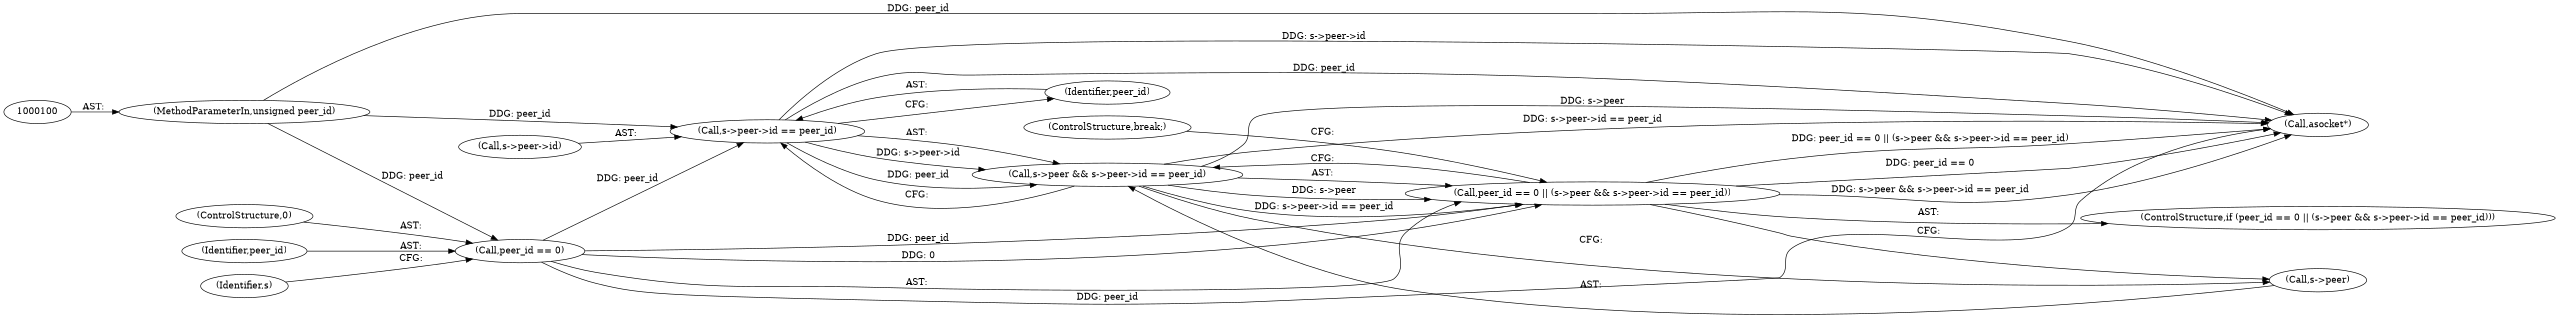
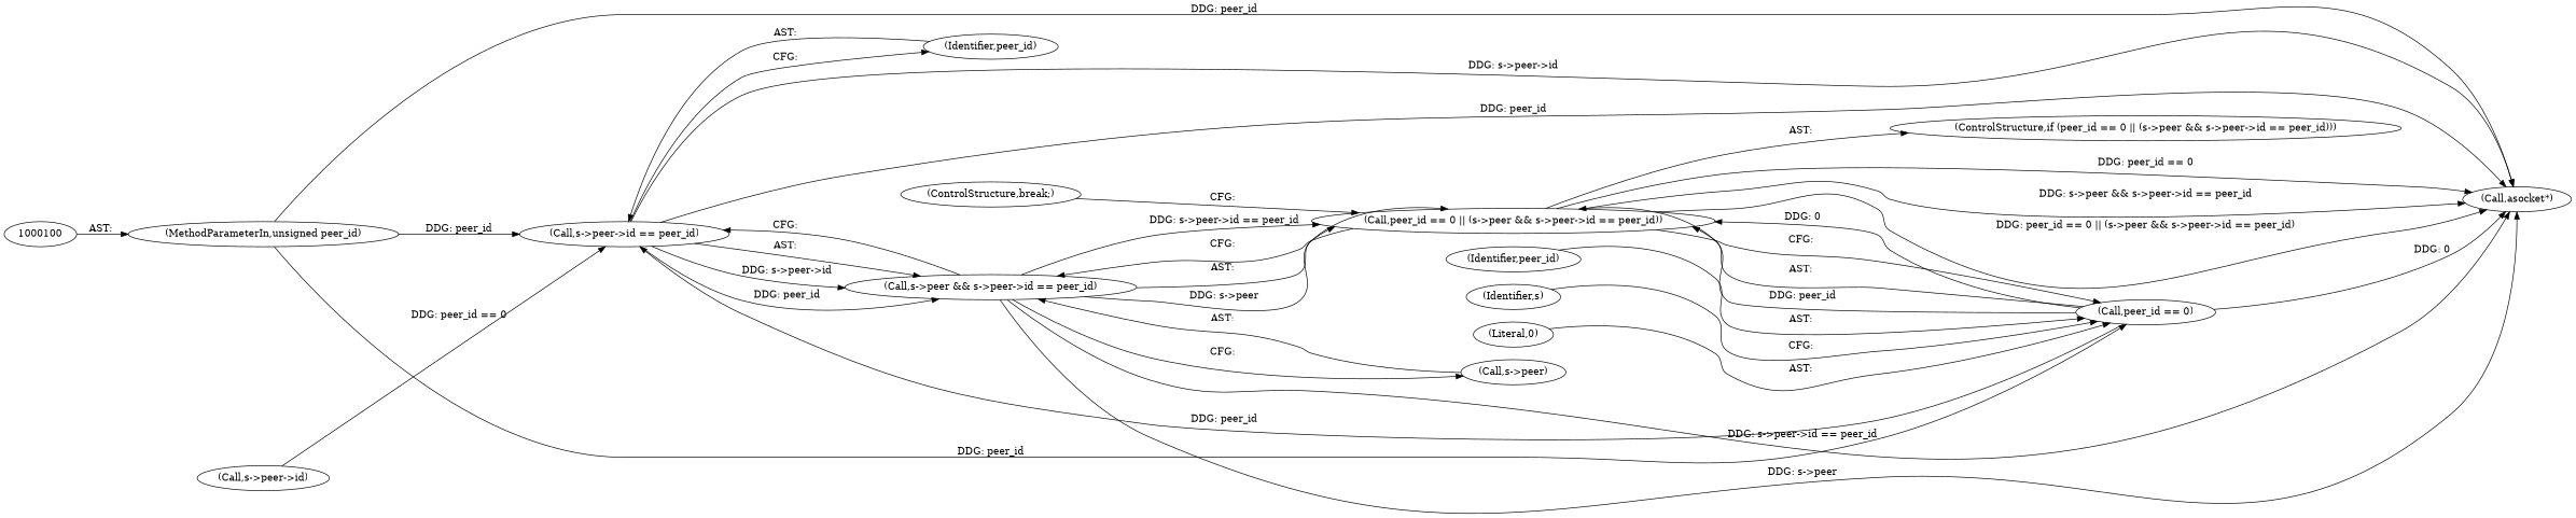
  digraph {
    rankdir=LR
    n1 [label="(Call,s->peer->id == peer_id)"]
    n2 [label="(Call,s->peer && s->peer->id == peer_id)"]
    n3 [label="(Call,asocket*)"]
    n4 [label="(Identifier,peer_id)"]
    n5 [label="(Call,peer_id == 0 || (s->peer && s->peer->id == peer_id))"]
    n6 [label="(Call,s->peer)"]
    n7 [label="(Call,peer_id == 0)"]
    n8 [label="(ControlStructure,if (peer_id == 0 || (s->peer && s->peer->id == peer_id)))"]
-   n9 [label="(ControlStructure,0)"]
+   n9 [label="(Literal,0)"]
    n10 [label="(MethodParameterIn,unsigned peer_id)"]
    1000100
    n12 [label="(Call,s->peer->id)"]
    n13 [label="(Identifier,peer_id)"]
    n14 [label="(ControlStructure,break;)"]
    n15 [label="(Identifier,s)"]
    n1 -> n2 [label="AST: "]
    n1 -> n2 [label="DDG: s->peer->id"]
    n1 -> n2 [label="DDG: peer_id"]
    n1 -> n3 [label="DDG: s->peer->id"]
    n1 -> n3 [label="DDG: peer_id"]
    n1 -> n4 [label="CFG: "]
    n2 -> n1 [label="CFG: "]
    n2 -> n3 [label="DDG: s->peer"]
    n2 -> n3 [label="DDG: s->peer->id == peer_id"]
    n2 -> n5 [label="AST: "]
    n2 -> n5 [label="DDG: s->peer"]
    n2 -> n5 [label="DDG: s->peer->id == peer_id"]
    n2 -> n6 [label="CFG: "]
    n4 -> n1 [label="AST: "]
    n5 -> n2 [label="CFG: "]
    n5 -> n3 [label="DDG: peer_id == 0"]
    n5 -> n3 [label="DDG: s->peer && s->peer->id == peer_id"]
    n5 -> n3 [label="DDG: peer_id == 0 || (s->peer && s->peer->id == peer_id)"]
-   n5 -> n6 [label="CFG: "]
+   n5 -> n7 [label="CFG: "]
    n5 -> n8 [label="AST: "]
    n6 -> n2 [label="AST: "]
    n7 -> n1 [label="DDG: peer_id"]
-   n7 -> n3 [label="DDG: peer_id"]
+   n7 -> n3 [label="DDG: 0"]
    n7 -> n5 [label="AST: "]
    n7 -> n5 [label="DDG: peer_id"]
    n7 -> n5 [label="DDG: 0"]
    n9 -> n7 [label="AST: "]
    n10 -> n1 [label="DDG: peer_id"]
    n10 -> n3 [label="DDG: peer_id"]
    n10 -> n7 [label="DDG: peer_id"]
    1000100 -> n10 [label="AST: "]
-   n12 -> n1 [label="AST: "]
+   n12 -> n1 [label="DDG: peer_id == 0"]
    n13 -> n7 [label="AST: "]
    n14 -> n5 [label="CFG: "]
    n15 -> n7 [label="CFG: "]
  }
